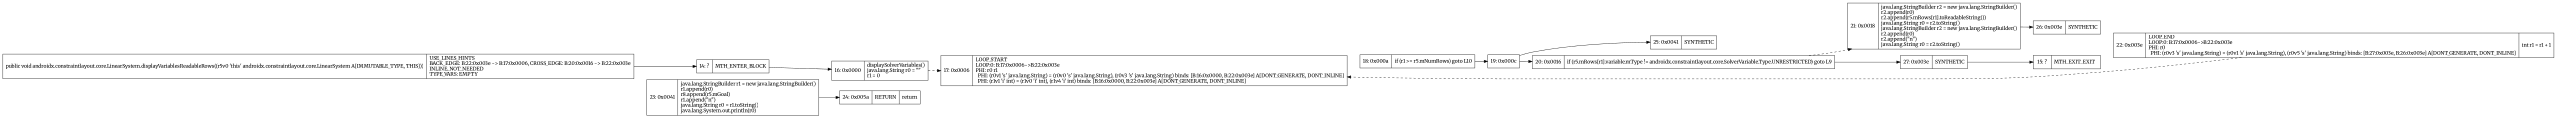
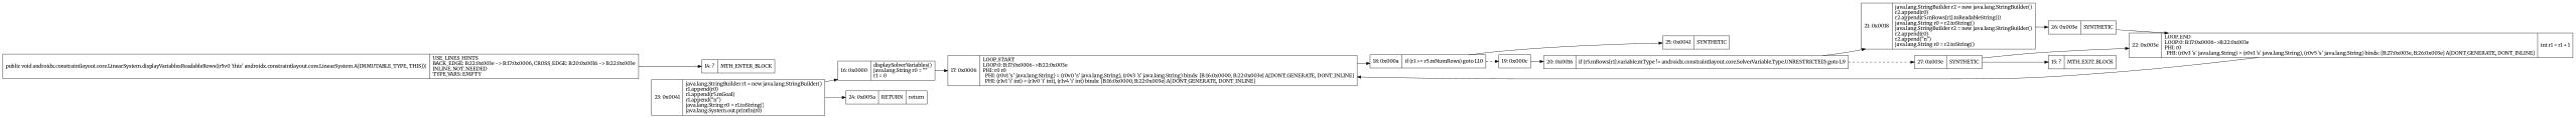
  digraph {
    fontname=Merriweather
    rankdir=LR
    node [fontname=Merriweather shape=record]
    edge [fontname=Merriweather]
    n1 [label="{14\:\ ?|MTH_ENTER_BLOCK\l}"]
    n2 [label="{16\:\ 0x0000|displaySolverVariables()\ljava.lang.String r0 = \"\"\lr1 = 0\l}"]
-   n3 [label="{17\:\ 0x0006|LOOP_START\lLOOP:0: B:17:0x0006\-\>B:22:0x003e\lPHI: r0 r1 \l  PHI: (r0v1 's' java.lang.String) = (r0v0 's' java.lang.String), (r0v3 's' java.lang.String) binds: [B:16:0x0000, B:22:0x003e] A[DONT_GENERATE, DONT_INLINE]\l  PHI: (r1v1 'i' int) = (r1v0 'i' int), (r1v4 'i' int) binds: [B:16:0x0000, B:22:0x003e] A[DONT_GENERATE, DONT_INLINE]\l}"]
+   n3 [label="{17\:\ 0x0006|LOOP_START\lLOOP:0: B:17:0x0006\-\>B:22:0x003e\lPHI: r0 r0 \l  PHI: (r0v1 's' java.lang.String) = (r0v0 's' java.lang.String), (r0v3 's' java.lang.String) binds: [B:16:0x0000, B:22:0x003e] A[DONT_GENERATE, DONT_INLINE]\l  PHI: (r1v1 'i' int) = (r1v0 'i' int), (r1v4 'i' int) binds: [B:16:0x0000, B:22:0x003e] A[DONT_GENERATE, DONT_INLINE]\l}"]
    n4 [label="{18\:\ 0x000a|if (r1 \>= r5.mNumRows) goto L10\l}"]
    n5 [label="{19\:\ 0x000c}"]
    n6 [label="{25\:\ 0x0041|SYNTHETIC\l}"]
    n7 [label="{20\:\ 0x0016|if (r5.mRows[r1].variable.mType != androidx.constraintlayout.core.SolverVariable.Type.UNRESTRICTED) goto L9\l}"]
    n8 [label="{21\:\ 0x0018|java.lang.StringBuilder r2 = new java.lang.StringBuilder()\lr2.append(r0)\lr2.append(r5.mRows[r1].toReadableString())\ljava.lang.String r0 = r2.toString()\ljava.lang.StringBuilder r2 = new java.lang.StringBuilder()\lr2.append(r0)\lr2.append(\"n\")\ljava.lang.String r0 = r2.toString()\l}"]
    n9 [label="{27\:\ 0x003e|SYNTHETIC\l}"]
    n10 [label="{26\:\ 0x003e|SYNTHETIC\l}"]
    n11 [label="{22\:\ 0x003e|LOOP_END\lLOOP:0: B:17:0x0006\-\>B:22:0x003e\lPHI: r0 \l  PHI: (r0v3 's' java.lang.String) = (r0v1 's' java.lang.String), (r0v5 's' java.lang.String) binds: [B:27:0x003e, B:26:0x003e] A[DONT_GENERATE, DONT_INLINE]\l|int r1 = r1 + 1\l}"]
-   n12 [label="{15\:\ ?|MTH_EXIT_EXIT\l}"]
-   n13 [label="{23\:\ 0x0041|java.lang.StringBuilder r1 = new java.lang.StringBuilder()\lr1.append(r0)\lr8.append(r5.mGoal)\lr1.append(\"n\")\ljava.lang.String r0 = r1.toString()\ljava.lang.System.out.println(r0)\l}"]
+   n12 [label="{15\:\ ?|MTH_EXIT_BLOCK\l}"]
+   n13 [label="{23\:\ 0x0041|java.lang.StringBuilder r1 = new java.lang.StringBuilder()\lr1.append(r0)\lr1.append(r5.mGoal)\lr1.append(\"n\")\ljava.lang.String r0 = r1.toString()\ljava.lang.System.out.println(r0)\l}"]
    n14 [label="{24\:\ 0x005a|RETURN\l|return\l}"]
    n15 [label="{public void androidx.constraintlayout.core.LinearSystem.displayVariablesReadableRows((r5v0 'this' androidx.constraintlayout.core.LinearSystem A[IMMUTABLE_TYPE, THIS]))  | USE_LINES_HINTS\lBACK_EDGE: B:22:0x003e \-\> B:17:0x0006, CROSS_EDGE: B:20:0x0016 \-\> B:22:0x003e\lINLINE_NOT_NEEDED\lTYPE_VARS: EMPTY\l}"]
-   n1 -> n2
-   n2 -> n3 [style=dashed]
-   n4 -> n5 [style=solid]
-   n5 -> n6
+   n13 -> n2
+   n2 -> n3
+   n3 -> n4
+   n4 -> n5 [style=dashed]
+   n4 -> n6
    n5 -> n7
-   n7 -> n8 [style=dashed]
-   n7 -> n9
+   n7 -> n8 [style=solid]
+   n7 -> n9 [style=dashed]
    n8 -> n10
+   n9 -> n11
    n9 -> n12
-   n11 -> n3 [style=dashed]
+   n10 -> n11
+   n11 -> n3
    n13 -> n14
    n15 -> n1
  }
